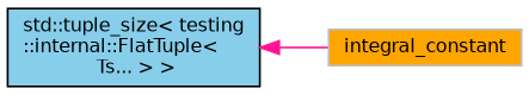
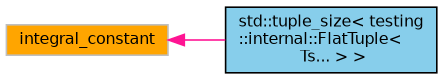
  digraph {
    rankdir=LR
    node [fontname=Helvetica fontsize=10 shape=record style=filled]
    n1 [color=grey75 fillcolor=orange height=0.2 label=integral_constant width=0.4]
    n2 [color=black fillcolor=skyblue height=0.2 label="std::tuple_size\< testing\l::internal::FlatTuple\<\l Ts... \> \>" width=0.4]
-   n2 -> n1 [color=deeppink dir=back fontname=Helvetica fontsize=10 labelfontname=Helvetica labelfontsize=10 style=solid]
+   n1 -> n2 [color=deeppink dir=back fontname=Helvetica fontsize=10 labelfontname=Helvetica labelfontsize=10 style=solid]
  }
